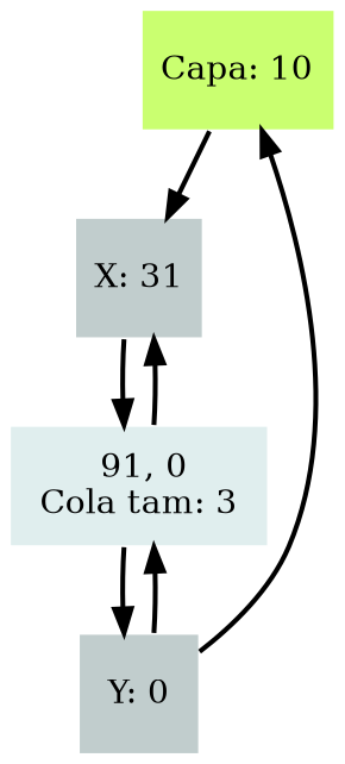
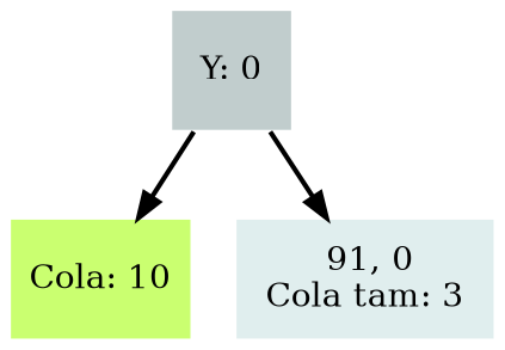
  digraph {
    rankdir=TB
    node [color=white fillcolor=azure3 shape=box style=filled]
    edge [style=bold]
-   n1 [fillcolor=darkolivegreen1 height=0.7 label="Capa: 10" width=0.7]
-   n2 [height=0.7 label="X: 31" width=0.7]
+   n1 [fillcolor=darkolivegreen1 height=0.7 label="Cola: 10" width=0.7]
    n3 [fillcolor=azure2 height=0.7 label=" 91, 0\n Cola tam: 3 " width=0.7]
    n4 [height=0.7 label="Y: 0" width=0.7]
-   n1 -> n2
-   n2 -> n3
-   n3 -> n2
-   n3 -> n4
    n4 -> n1
    n4 -> n3
  }
